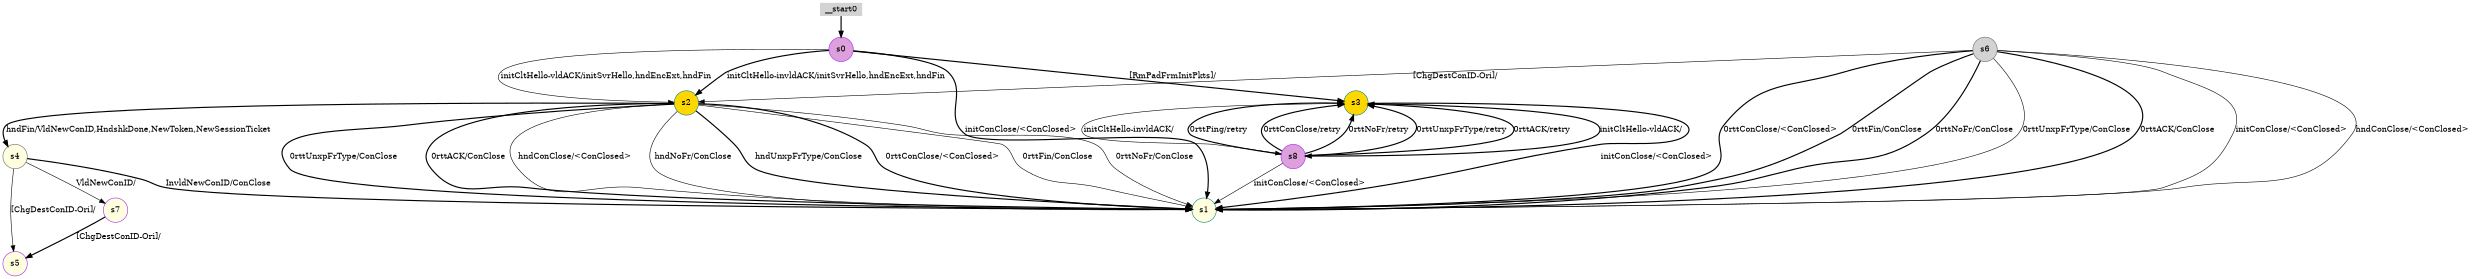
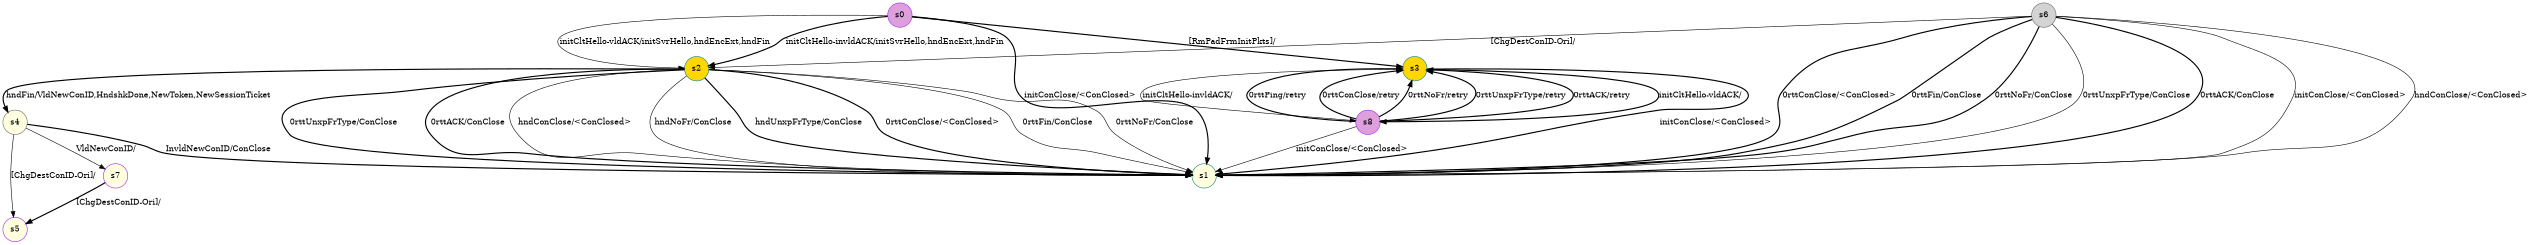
  digraph {
    node [color=purple fillcolor=lightyellow shape=circle style=filled]
    edge [style=bold]
    n1 [fillcolor=plum label=s0]
    n2 [color=teal label=s1]
    n3 [color=teal fillcolor=gold label=s2]
    n4 [color=teal fillcolor=gold label=s3]
    n5 [color=gray40 label=s4]
    n6 [fillcolor=plum label=s8]
    n7 [label=s5]
    n8 [label=s7]
    n9 [color=gray40 fillcolor=lightgrey label=s6]
-   __start0 [color=teal fillcolor=lightgrey height=0 shape=none width=0]
    n1 -> n2 [label="initConClose/<ConClosed> "]
    n1 -> n3 [label="initCltHello-vldACK/initSvrHello,hndEncExt,hndFin " style=solid]
    n1 -> n3 [label="initCltHello-invldACK/initSvrHello,hndEncExt,hndFin "]
    n1 -> n4 [label="[RmPadFrmInitPkts]/ "]
    n3 -> n2 [label="hndConClose/<ConClosed> " style=solid]
    n3 -> n2 [label="hndNoFr/ConClose " style=solid]
    n3 -> n2 [label="hndUnxpFrType/ConClose "]
    n3 -> n2 [label="0rttConClose/<ConClosed> "]
    n3 -> n2 [label="0rttFin/ConClose " style=solid]
    n3 -> n2 [label="0rttNoFr/ConClose " style=solid]
    n3 -> n2 [label="0rttUnxpFrType/ConClose "]
    n3 -> n2 [label="0rttACK/ConClose "]
    n3 -> n5 [label="hndFin/VldNewConID,HndshkDone,NewToken,NewSessionTicket "]
    n4 -> n2 [label="initConClose/<ConClosed> "]
    n4 -> n6 [label="initCltHello-vldACK/ "]
    n4 -> n6 [label="initCltHello-invldACK/ " style=solid]
    n5 -> n2 [label="InvldNewConID/ConClose "]
    n5 -> n7 [label="[ChgDestConID-Ori]/ " style=solid]
    n5 -> n8 [label="VldNewConID/ " style=solid]
    n6 -> n2 [label="initConClose/<ConClosed> " style=solid]
    n6 -> n4 [label="0rttPing/retry "]
    n6 -> n4 [label="0rttConClose/retry "]
    n6 -> n4 [label="0rttNoFr/retry "]
    n6 -> n4 [label="0rttUnxpFrType/retry "]
    n6 -> n4 [label="0rttACK/retry "]
    n8 -> n7 [label="[ChgDestConID-Ori]/ "]
    n9 -> n2 [label="initConClose/<ConClosed> " style=solid]
    n9 -> n2 [label="hndConClose/<ConClosed> " style=solid]
    n9 -> n2 [label="0rttConClose/<ConClosed> "]
    n9 -> n2 [label="0rttFin/ConClose "]
    n9 -> n2 [label="0rttNoFr/ConClose "]
    n9 -> n2 [label="0rttUnxpFrType/ConClose " style=solid]
    n9 -> n2 [label="0rttACK/ConClose "]
    n9 -> n3 [label="[ChgDestConID-Ori]/ " style=solid]
-   __start0 -> n1
  }
